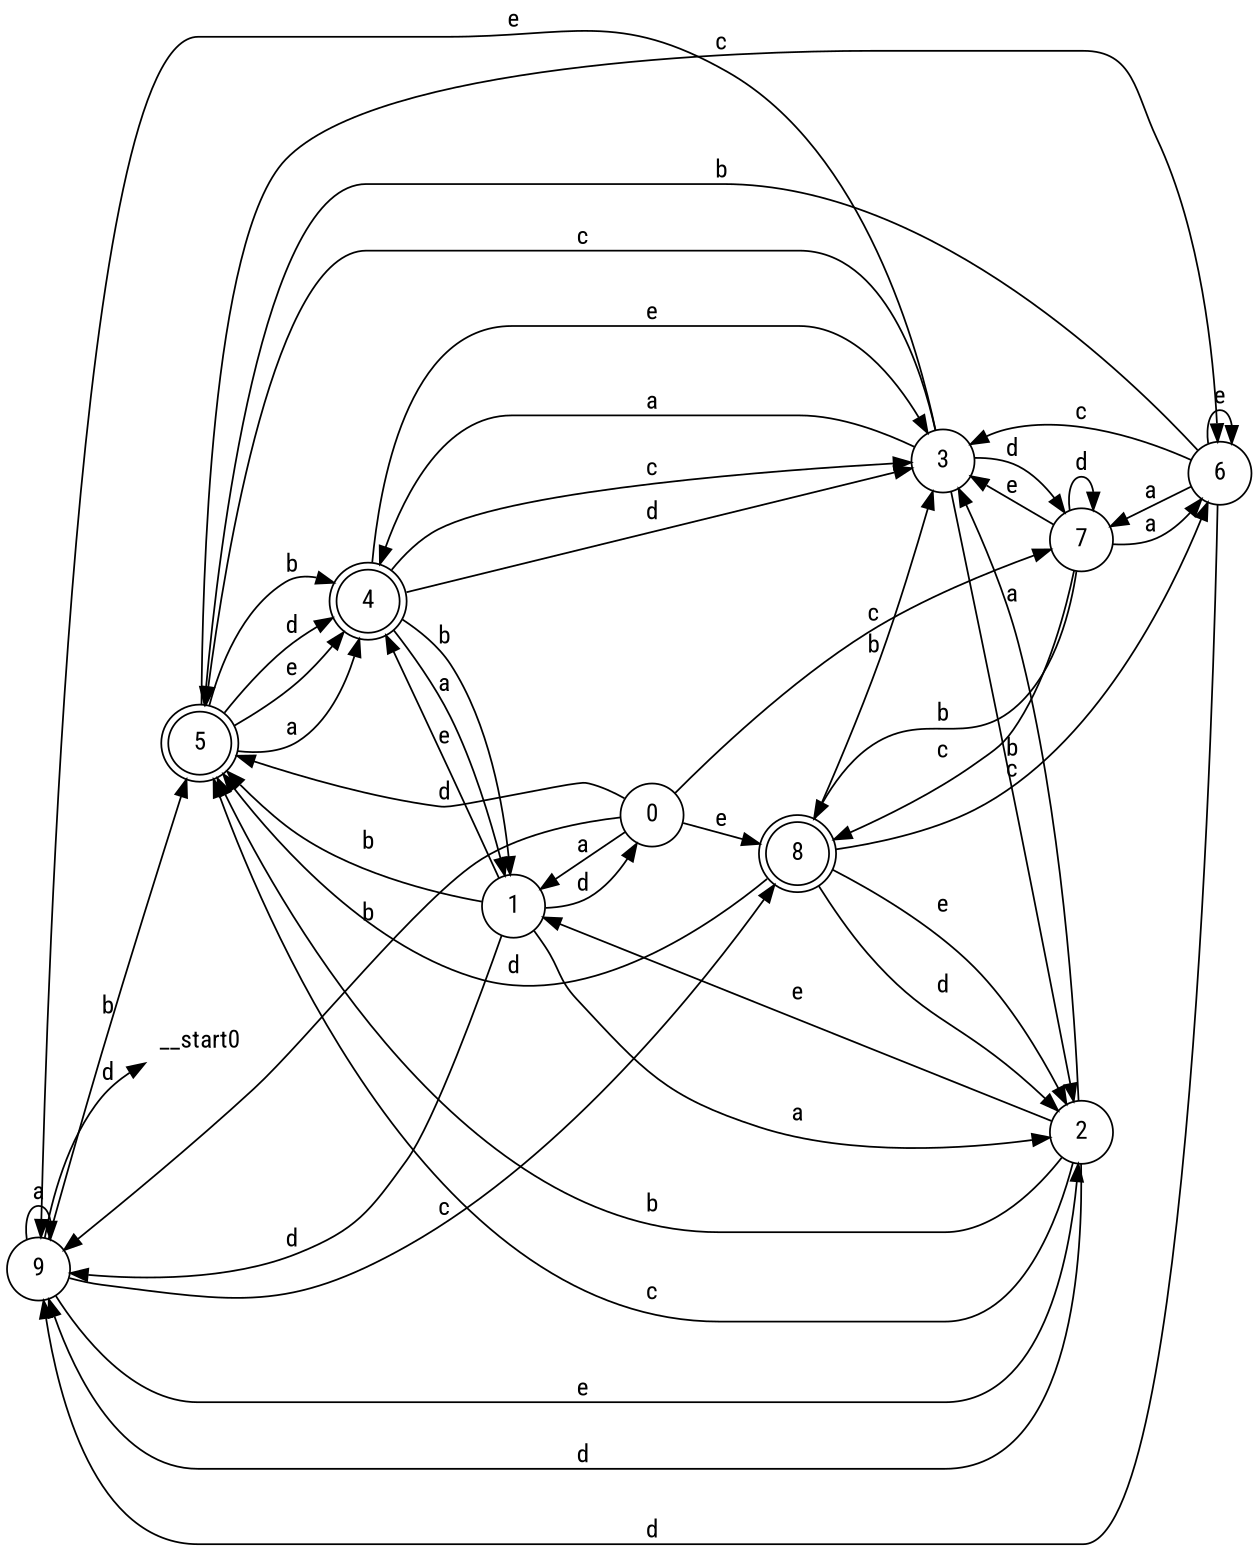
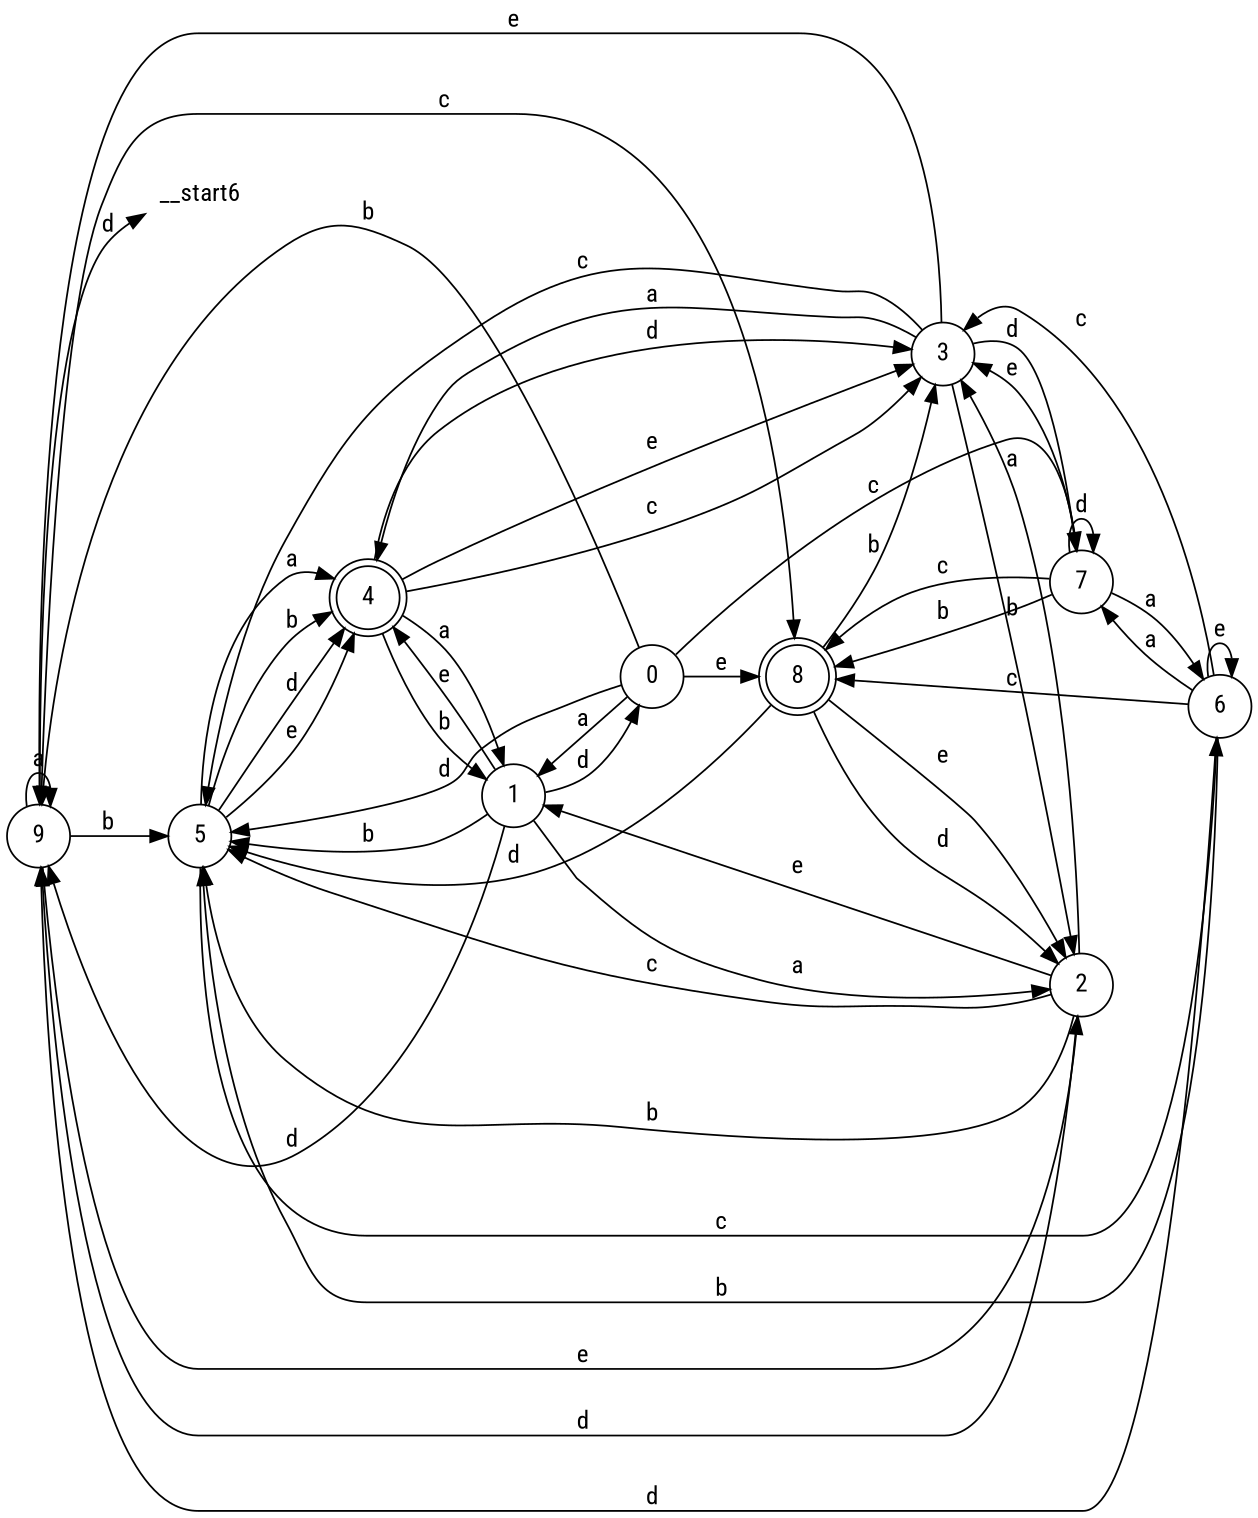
  digraph {
    fontname="Roboto Condensed"
    rankdir=LR
    node [fontname="Roboto Condensed" shape=circle color=black fillcolor=white style=filled]
    edge [fontname="Roboto Condensed"]
-   __start0 [shape=none color="" fillcolor="" style=""]
+   __start0 [shape=none label=__start6 color="" fillcolor="" style=""]
    n2 [label=0]
    n3 [label=1]
-   n4 [label=5 shape=doublecircle style="rounded,filled"]
+   n4 [label=5 style="rounded,filled"]
    n5 [label=7]
    n6 [label=8 shape=doublecircle style="rounded,filled"]
    n7 [label=9]
    n8 [label=2]
    n9 [label=4 shape=doublecircle]
    n10 [label=6]
    n11 [label=3]
    n2 -> n3 [label=a]
    n2 -> n4 [label=d]
    n2 -> n5 [label=c]
    n2 -> n6 [label=e]
    n2 -> n7 [label=b]
    n3 -> n2 [label=d]
    n3 -> n4 [label=b]
    n3 -> n7 [label=d]
    n3 -> n8 [label=a]
    n3 -> n9 [label=e]
    n4 -> n9 [label=a]
    n4 -> n9 [label=b]
    n4 -> n9 [label=d]
    n4 -> n9 [label=e]
    n4 -> n10 [label=c]
    n5 -> n5 [label=d]
    n5 -> n6 [label=b]
    n5 -> n6 [label=c]
    n5 -> n10 [label=a]
    n5 -> n11 [label=e]
    n6 -> n4 [label=d]
    n6 -> n8 [label=d]
    n6 -> n8 [label=e]
-   n6 -> n10 [label=c]
+   n10 -> n6 [label=c]
    n6 -> n11 [label=b]
    n7 -> __start0 [label=d]
    n7 -> n4 [label=b]
    n7 -> n6 [label=c]
    n7 -> n7 [label=a]
    n7 -> n8 [label=e]
    n8 -> n3 [label=e]
    n8 -> n4 [label=b]
    n8 -> n4 [label=c]
    n8 -> n7 [label=d]
    n8 -> n11 [label=a]
    n9 -> n3 [label=a]
    n9 -> n3 [label=b]
    n9 -> n11 [label=c]
    n9 -> n11 [label=d]
    n9 -> n11 [label=e]
    n10 -> n4 [label=b]
    n10 -> n5 [label=a]
    n10 -> n7 [label=d]
    n10 -> n10 [label=e]
    n10 -> n11 [label=c]
    n11 -> n4 [label=c]
    n11 -> n5 [label=d]
    n11 -> n7 [label=e]
    n11 -> n8 [label=b]
    n11 -> n9 [label=a]
  }
